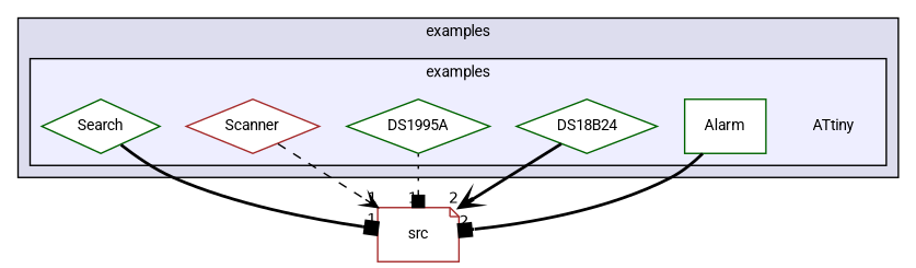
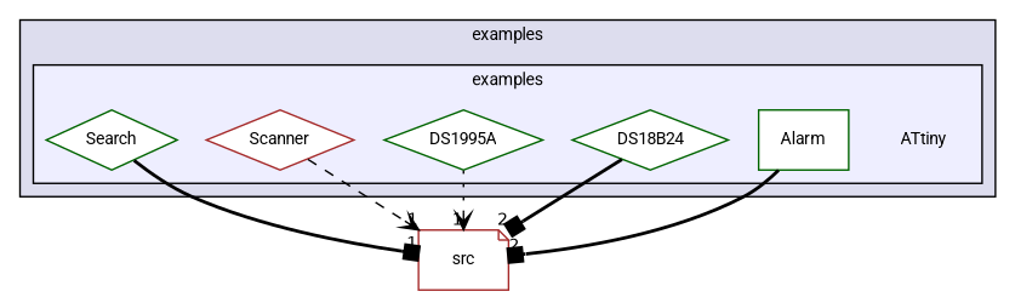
  digraph {
    compound=true
    fontname=Roboto
    node [color=darkgreen fontname=Roboto fontsize=10 shape=diamond fillcolor=white style=filled]
    edge [arrowhead=box fontname=Roboto headlabel=1 labeldistance=1.5 labelfontname=Helvetica labelfontsize=10 style=bold]
    n1 [color=brown label=ATtiny shape=plaintext fillcolor="" style=""]
    n2 [label=Alarm shape=box]
    n3 [label=DS18B24]
    n4 [label=DS1995A]
    n5 [color=brown label=Scanner]
    n6 [label=Search]
    n7 [color=brown label=src shape=note]
    subgraph cluster_1 {
      bgcolor="#ddddee"
      fontsize=10
      label=examples
      pencolor=black
      subgraph cluster_2 {
        bgcolor="#eeeeff"
        fontsize=10
        label=examples
        pencolor=black
        n1
        n2
        n3
        n4
        n5
        n6
      }
    }
    n2 -> n7 [headlabel=2]
-   n3 -> n7 [arrowhead=vee headlabel=2]
-   n4 -> n7 [style=dotted]
+   n3 -> n7 [headlabel=2]
+   n4 -> n7 [arrowhead=vee style=dotted]
    n5 -> n7 [arrowhead=vee style=dashed]
    n6 -> n7
  }
